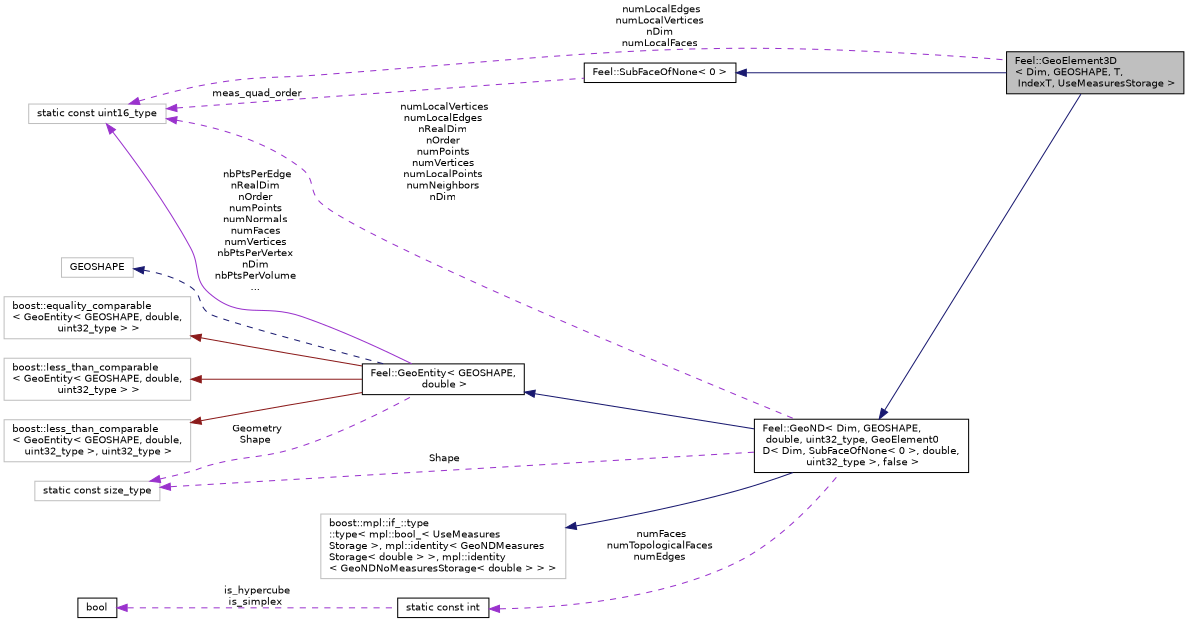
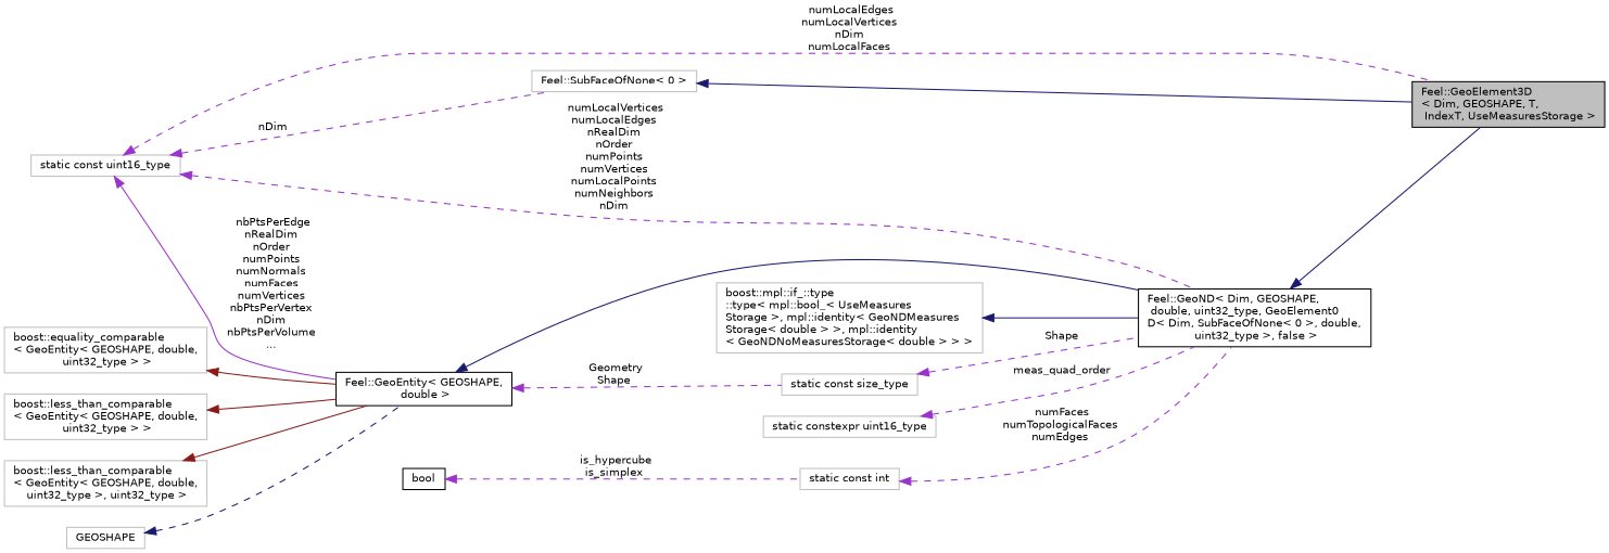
  digraph {
    rankdir=LR
    node [color=grey75 fillcolor=white fontname=Helvetica fontsize=10 shape=record style=filled]
    edge [color=darkorchid3 dir=back fontname=Helvetica fontsize=10 labelfontname=Helvetica labelfontsize=10 style=dashed]
    n1 [color=black fillcolor=grey75 fontcolor=black height=0.2 label="Feel::GeoElement3D\l\< Dim, GEOSHAPE, T,\l IndexT, UseMeasuresStorage \>" width=0.4]
    n2 [color=black height=0.2 label="Feel::GeoND\< Dim, GEOSHAPE,\l double, uint32_type, GeoElement0\lD\< Dim, SubFaceOfNone\< 0 \>, double,\l uint32_type \>, false \>" width=0.4]
    n3 [color=black height=0.2 label="Feel::GeoEntity\< GEOSHAPE,\l double \>" width=0.4]
    n4 [height=0.2 label="boost::equality_comparable\l\< GeoEntity\< GEOSHAPE, double,\l uint32_type \> \>" width=0.4]
    n5 [height=0.2 label="boost::less_than_comparable\l\< GeoEntity\< GEOSHAPE, double,\l uint32_type \> \>" width=0.4]
    n6 [height=0.2 label="boost::less_than_comparable\l\< GeoEntity\< GEOSHAPE, double,\l uint32_type \>, uint32_type \>" width=0.4]
    n7 [height=0.2 label=GEOSHAPE width=0.4]
    n8 [height=0.2 label="static const uint16_type" width=0.4]
-   n9 [color=black height=0.2 label="Feel::SubFaceOfNone\< 0 \>" width=0.4]
+   n9 [height=0.2 label="Feel::SubFaceOfNone\< 0 \>" width=0.4]
    n10 [color=black height=0.2 label=bool width=0.4]
-   n11 [color=black height=0.2 label="static const int" width=0.4]
+   n11 [height=0.2 label="static const int" width=0.4]
    n12 [height=0.2 label="static const size_type" width=0.4]
    n13 [height=0.2 label="boost::mpl::if_::type\l::type\< mpl::bool_\< UseMeasures\lStorage \>, mpl::identity\< GeoNDMeasures\lStorage\< double \> \>, mpl::identity\l\< GeoNDNoMeasuresStorage\< double \> \> \>" width=0.4]
+   n14 [height=0.2 label="static constexpr uint16_type" width=0.4]
    n2 -> n1 [color=midnightblue style=solid]
    n3 -> n2 [color=midnightblue style=solid]
    n4 -> n3 [color=firebrick4 style=solid]
    n5 -> n3 [color=firebrick4 style=solid]
    n6 -> n3 [color=firebrick4 style=solid]
    n7 -> n3 [color=midnightblue]
    n8 -> n1 [label=" numLocalEdges\nnumLocalVertices\nnDim\nnumLocalFaces"]
    n8 -> n2 [label=" numLocalVertices\nnumLocalEdges\nnRealDim\nnOrder\nnumPoints\nnumVertices\nnumLocalPoints\nnumNeighbors\nnDim"]
    n8 -> n3 [label=" nbPtsPerEdge\nnRealDim\nnOrder\nnumPoints\nnumNormals\nnumFaces\nnumVertices\nnbPtsPerVertex\nnDim\nnbPtsPerVolume\n..." style=solid]
-   n8 -> n9 [label=" meas_quad_order"]
+   n8 -> n9 [label=" nDim"]
    n9 -> n1 [color=midnightblue style=solid]
    n10 -> n11 [label=" is_hypercube\nis_simplex"]
    n11 -> n2 [label=" numFaces\nnumTopologicalFaces\nnumEdges"]
    n12 -> n2 [label=" Shape"]
-   n12 -> n3 [label=" Geometry\nShape"]
+   n3 -> n12 [label=" Geometry\nShape"]
    n13 -> n2 [color=midnightblue style=solid]
+   n14 -> n2 [label=" meas_quad_order"]
  }
